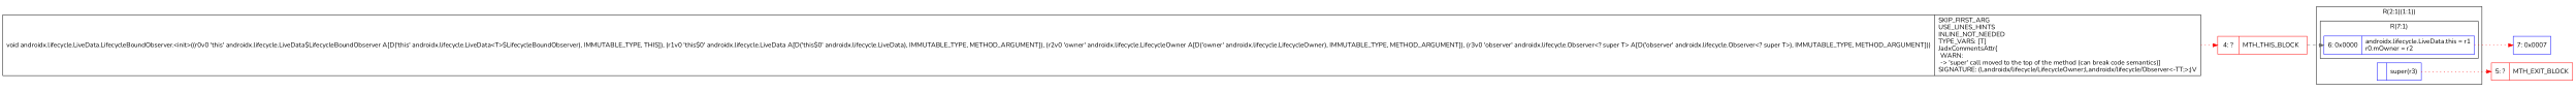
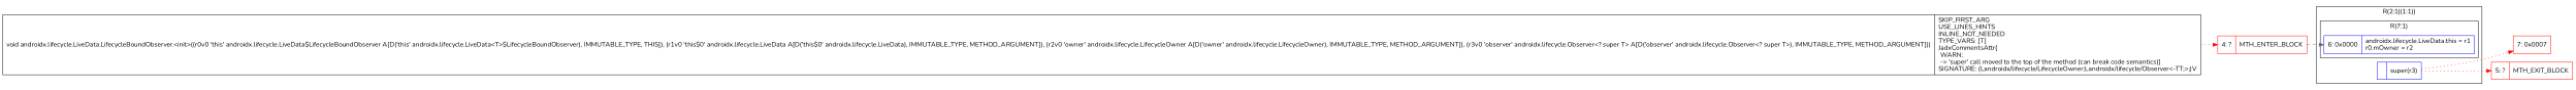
  digraph {
    fontname=Nunito
    rankdir=LR
    node [color=red fontname=Nunito shape=record]
    edge [color=red fontname=Nunito style=dotted]
    n1 [color=blue label="{6\:\ 0x0000|androidx.lifecycle.LiveData.this = r1\lr0.mOwner = r2\l}"]
    n2 [color=blue label="{|super(r3)\l}"]
-   n3 [color=blue label="{7\:\ 0x0007}"]
+   n3 [label="{7\:\ 0x0007}"]
    n4 [label="{5\:\ ?|MTH_EXIT_BLOCK\l}"]
-   n5 [label="{4\:\ ?|MTH_THIS_BLOCK\l}"]
+   n5 [label="{4\:\ ?|MTH_ENTER_BLOCK\l}"]
    n6 [label="{void androidx.lifecycle.LiveData.LifecycleBoundObserver.\<init\>((r0v0 'this' androidx.lifecycle.LiveData$LifecycleBoundObserver A[D('this' androidx.lifecycle.LiveData\<T\>$LifecycleBoundObserver), IMMUTABLE_TYPE, THIS]), (r1v0 'this$0' androidx.lifecycle.LiveData A[D('this$0' androidx.lifecycle.LiveData), IMMUTABLE_TYPE, METHOD_ARGUMENT]), (r2v0 'owner' androidx.lifecycle.LifecycleOwner A[D('owner' androidx.lifecycle.LifecycleOwner), IMMUTABLE_TYPE, METHOD_ARGUMENT]), (r3v0 'observer' androidx.lifecycle.Observer\<? super T\> A[D('observer' androidx.lifecycle.Observer\<? super T\>), IMMUTABLE_TYPE, METHOD_ARGUMENT]))  | SKIP_FIRST_ARG\lUSE_LINES_HINTS\lINLINE_NOT_NEEDED\lTYPE_VARS: [T]\lJadxCommentsAttr\{\l WARN: \l \-\> 'super' call moved to the top of the method (can break code semantics)\}\lSIGNATURE: (Landroidx\/lifecycle\/LifecycleOwner;Landroidx\/lifecycle\/Observer\<\-TT;\>;)V\l}" color=""]
    subgraph cluster_1 {
      label="R(2:1|(1:1))"
      n2
      subgraph cluster_2 {
        label="R(7:1)"
        n1
      }
    }
-   n1 -> n3
+   n2 -> n3
    n2 -> n4
    n5 -> n1 [color=gray40 style=dashed]
    n6 -> n5
  }
